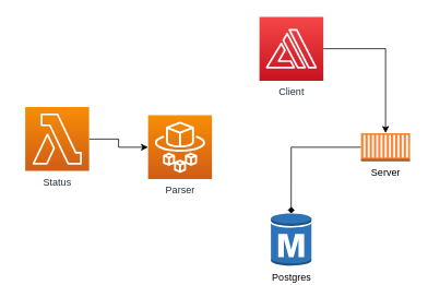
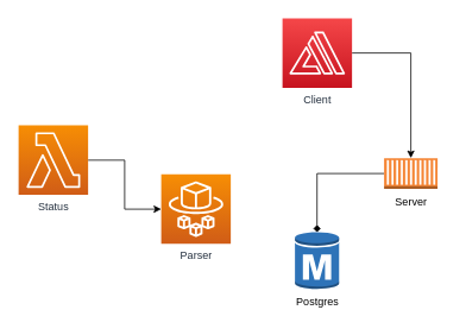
  <mxCell id="0" />
  <mxCell id="1" parent="0" />
  <mxCell id="2" value="Postgres" style="outlineConnect=0;dashed=0;verticalLabelPosition=bottom;verticalAlign=top;align=center;html=1;shape=mxgraph.aws3.rds_db_instance;fillColor=#2E73B8;gradientColor=none;" vertex="1" parent="1"><mxGeometry x="330" y="259" width="49.5" height="66" as="geometry" /></mxCell>
- <mxCell id="3" value="Parser&lt;br&gt;" style="points=[[0,0,0],[0.25,0,0],[0.5,0,0],[0.75,0,0],[1,0,0],[0,1,0],[0.25,1,0],[0.5,1,0],[0.75,1,0],[1,1,0],[0,0.25,0],[0,0.5,0],[0,0.75,0],[1,0.25,0],[1,0.5,0],[1,0.75,0]];outlineConnect=0;fontColor=#232F3E;gradientColor=#F78E04;gradientDirection=north;fillColor=#D05C17;strokeColor=#ffffff;dashed=0;verticalLabelPosition=bottom;verticalAlign=top;align=center;html=1;fontSize=12;fontStyle=0;aspect=fixed;shape=mxgraph.aws4.resourceIcon;resIcon=mxgraph.aws4.fargate;" vertex="1" parent="1"><mxGeometry x="180" y="140.25" width="78" height="78" as="geometry" /></mxCell>
+ <mxCell id="3" value="Parser&lt;br&gt;" style="points=[[0,0,0],[0.25,0,0],[0.5,0,0],[0.75,0,0],[1,0,0],[0,1,0],[0.25,1,0],[0.5,1,0],[0.75,1,0],[1,1,0],[0,0.25,0],[0,0.5,0],[0,0.75,0],[1,0.25,0],[1,0.5,0],[1,0.75,0]];outlineConnect=0;fontColor=#232F3E;gradientColor=#F78E04;gradientDirection=north;fillColor=#D05C17;strokeColor=#ffffff;dashed=0;verticalLabelPosition=bottom;verticalAlign=top;align=center;html=1;fontSize=12;fontStyle=0;aspect=fixed;shape=mxgraph.aws4.resourceIcon;resIcon=mxgraph.aws4.fargate;" vertex="1" parent="1"><mxGeometry x="180" y="195.25" width="78" height="78" as="geometry" /></mxCell>
  <mxCell id="4" style="edgeStyle=orthogonalEdgeStyle;rounded=0;orthogonalLoop=1;jettySize=auto;html=1;entryX=0.5;entryY=0.02;entryDx=0;entryDy=0;entryPerimeter=0;endArrow=diamond;" edge="1" parent="1" source="5" target="2"><mxGeometry relative="1" as="geometry" /></mxCell>
- <mxCell id="5" value="Server" style="outlineConnect=0;dashed=0;verticalLabelPosition=bottom;verticalAlign=top;align=center;html=1;shape=mxgraph.aws3.ec2_compute_container;fillColor=#F58534;gradientColor=none;" vertex="1" parent="1"><mxGeometry x="440" y="162" width="60" height="34.5" as="geometry" /></mxCell>
+ <mxCell id="5" value="Server" style="outlineConnect=0;dashed=0;verticalLabelPosition=bottom;verticalAlign=top;align=center;html=1;shape=mxgraph.aws3.ec2_compute_container;fillColor=#F58534;gradientColor=none;" vertex="1" parent="1"><mxGeometry x="430" y="177" width="60" height="34.5" as="geometry" /></mxCell>
  <mxCell id="6" style="edgeStyle=orthogonalEdgeStyle;rounded=0;orthogonalLoop=1;jettySize=auto;html=1;" edge="1" parent="1" source="7" target="3"><mxGeometry relative="1" as="geometry" /></mxCell>
- <mxCell id="7" value="Status" style="points=[[0,0,0],[0.25,0,0],[0.5,0,0],[0.75,0,0],[1,0,0],[0,1,0],[0.25,1,0],[0.5,1,0],[0.75,1,0],[1,1,0],[0,0.25,0],[0,0.5,0],[0,0.75,0],[1,0.25,0],[1,0.5,0],[1,0.75,0]];outlineConnect=0;fontColor=#232F3E;gradientColor=#F78E04;gradientDirection=north;fillColor=#D05C17;strokeColor=#ffffff;dashed=0;verticalLabelPosition=bottom;verticalAlign=top;align=center;html=1;fontSize=12;fontStyle=0;aspect=fixed;shape=mxgraph.aws4.resourceIcon;resIcon=mxgraph.aws4.lambda;" vertex="1" parent="1"><mxGeometry x="30" y="130.25" width="78" height="78" as="geometry" /></mxCell>
+ <mxCell id="7" value="Status" style="points=[[0,0,0],[0.25,0,0],[0.5,0,0],[0.75,0,0],[1,0,0],[0,1,0],[0.25,1,0],[0.5,1,0],[0.75,1,0],[1,1,0],[0,0.25,0],[0,0.5,0],[0,0.75,0],[1,0.25,0],[1,0.5,0],[1,0.75,0]];outlineConnect=0;fontColor=#232F3E;gradientColor=#F78E04;gradientDirection=north;fillColor=#D05C17;strokeColor=#ffffff;dashed=0;verticalLabelPosition=bottom;verticalAlign=top;align=center;html=1;fontSize=12;fontStyle=0;aspect=fixed;shape=mxgraph.aws4.resourceIcon;resIcon=mxgraph.aws4.lambda;" vertex="1" parent="1"><mxGeometry x="20" y="140.25" width="78" height="78" as="geometry" /></mxCell>
  <mxCell id="8" style="edgeStyle=orthogonalEdgeStyle;rounded=0;orthogonalLoop=1;jettySize=auto;html=1;exitX=1;exitY=0.5;exitDx=0;exitDy=0;exitPerimeter=0;" edge="1" parent="1" source="9" target="5"><mxGeometry relative="1" as="geometry" /></mxCell>
  <mxCell id="9" value="Client" style="points=[[0,0,0],[0.25,0,0],[0.5,0,0],[0.75,0,0],[1,0,0],[0,1,0],[0.25,1,0],[0.5,1,0],[0.75,1,0],[1,1,0],[0,0.25,0],[0,0.5,0],[0,0.75,0],[1,0.25,0],[1,0.5,0],[1,0.75,0]];outlineConnect=0;fontColor=#232F3E;gradientColor=#F54749;gradientDirection=north;fillColor=#C7131F;strokeColor=#ffffff;dashed=0;verticalLabelPosition=bottom;verticalAlign=top;align=center;html=1;fontSize=12;fontStyle=0;aspect=fixed;shape=mxgraph.aws4.resourceIcon;resIcon=mxgraph.aws4.amplify;" vertex="1" parent="1"><mxGeometry x="316" y="20" width="78" height="78" as="geometry" /></mxCell>
  <mxCell id="10" value="" style="shape=image;html=1;verticalAlign=top;verticalLabelPosition=bottom;labelBackgroundColor=#ffffff;imageAspect=0;aspect=fixed;image=https://cdn0.iconfinder.com/data/icons/business-collection-2027/60/time-passing-128.png" vertex="1" parent="1"><mxGeometry x="20" y="220.25" width="18" height="18" as="geometry" /></mxCell>
